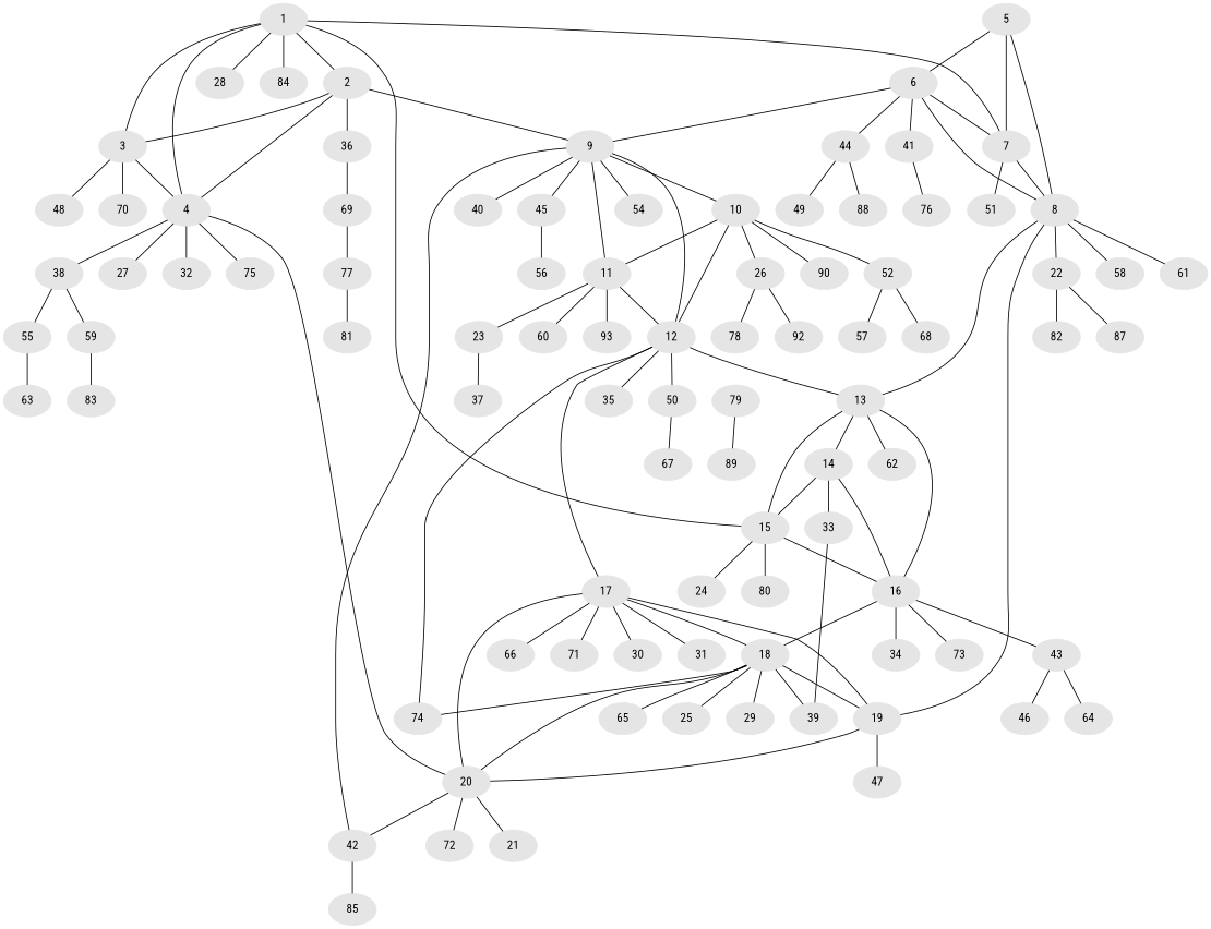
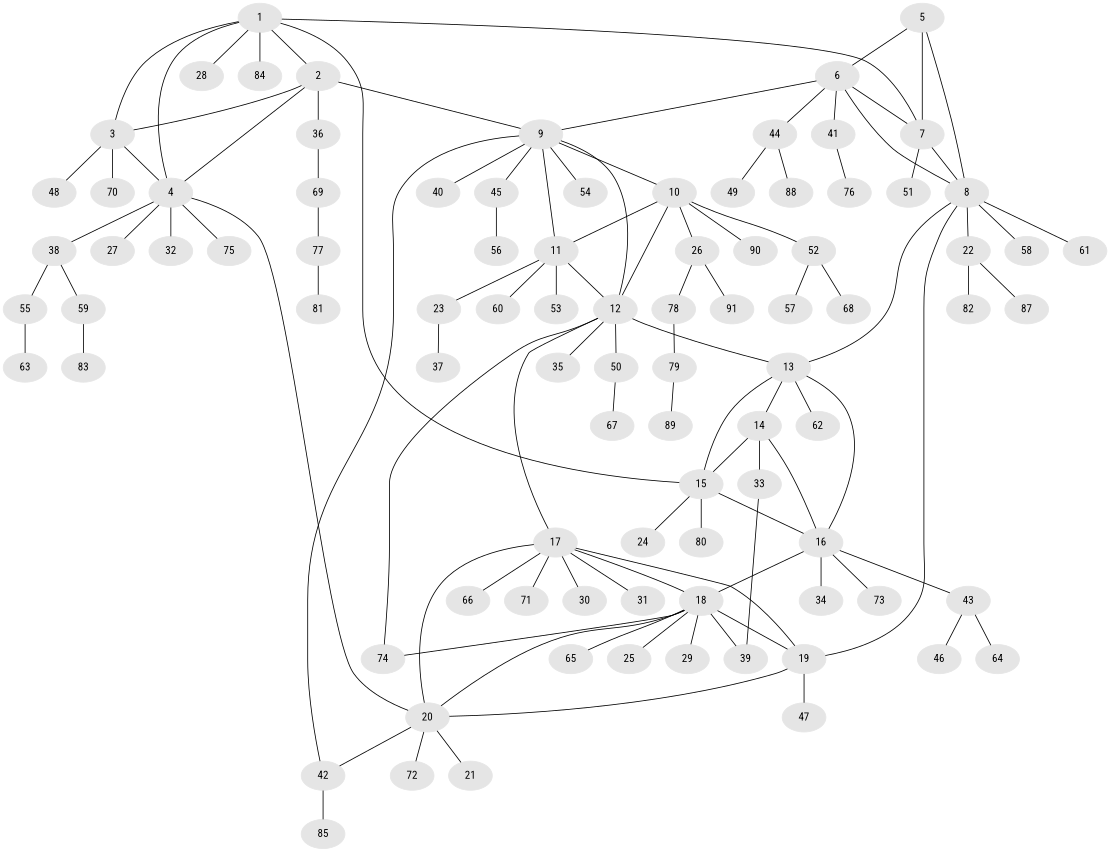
  graph {
    fontname="Roboto Condensed"
    node [color=gray90 fontname="Roboto Condensed" style=filled]
    edge [fontname="Roboto Condensed"]
    1
    2
    3
    4
    7
    15
    28
    84
    9
    36
    48
    70
    20
    27
    32
    38
    75
    8
    51
    16
    24
    80
    10
    11
    12
    40
    42
    45
    54
    69
    21
    72
    55
    59
    5
    6
    41
    44
    13
    19
    22
    58
    61
    76
    49
    88
    14
    62
    47
    82
    87
    26
    52
    90
    23
-   53 [label=93]
+   53
    60
    17
    35
    50
    74
    85
    56
    78
-   91 [label=92]
+   91
    57
    68
    37
    18
    30
    31
    66
    71
    67
    33
    34
    43
    73
    39
    25
    29
    65
    46
    64
    79
    77
    63
    83
    81
    89
    1 -- 2
    1 -- 3
    1 -- 4
    1 -- 7
    1 -- 15
    1 -- 28
    1 -- 84
    2 -- 3
    2 -- 4
    2 -- 9
    2 -- 36
    3 -- 4
    3 -- 48
    3 -- 70
    4 -- 20
    4 -- 27
    4 -- 32
    4 -- 38
    4 -- 75
    7 -- 8
    7 -- 51
    15 -- 16
    15 -- 24
    15 -- 80
    9 -- 10
    9 -- 11
    9 -- 12
    9 -- 40
    9 -- 42
    9 -- 45
    9 -- 54
    36 -- 69
    20 -- 42
    20 -- 21
    20 -- 72
    38 -- 55
    38 -- 59
    8 -- 13
    8 -- 19
    8 -- 22
    8 -- 58
    8 -- 61
    16 -- 18
    16 -- 34
    16 -- 43
    16 -- 73
    10 -- 11
    10 -- 12
    10 -- 26
    10 -- 52
    10 -- 90
    11 -- 12
    11 -- 23
    11 -- 53
    11 -- 60
    12 -- 13
    12 -- 17
    12 -- 35
    12 -- 50
    12 -- 74
    42 -- 85
    45 -- 56
    69 -- 77
    55 -- 63
    59 -- 83
    5 -- 7
    5 -- 8
    5 -- 6
    6 -- 7
    6 -- 9
    6 -- 8
    6 -- 41
    6 -- 44
    41 -- 76
    44 -- 49
    44 -- 88
    13 -- 15
    13 -- 16
    13 -- 14
    13 -- 62
    19 -- 20
    19 -- 47
    22 -- 82
    22 -- 87
    14 -- 15
    14 -- 16
    14 -- 33
    26 -- 78
    26 -- 91
    52 -- 57
    52 -- 68
    23 -- 37
    17 -- 20
    17 -- 19
    17 -- 18
    17 -- 30
    17 -- 31
    17 -- 66
    17 -- 71
    50 -- 67
+   78 -- 79
    18 -- 20
    18 -- 19
    18 -- 74
    18 -- 39
    18 -- 25
    18 -- 29
    18 -- 65
    33 -- 39
    43 -- 46
    43 -- 64
    79 -- 89
    77 -- 81
  }
